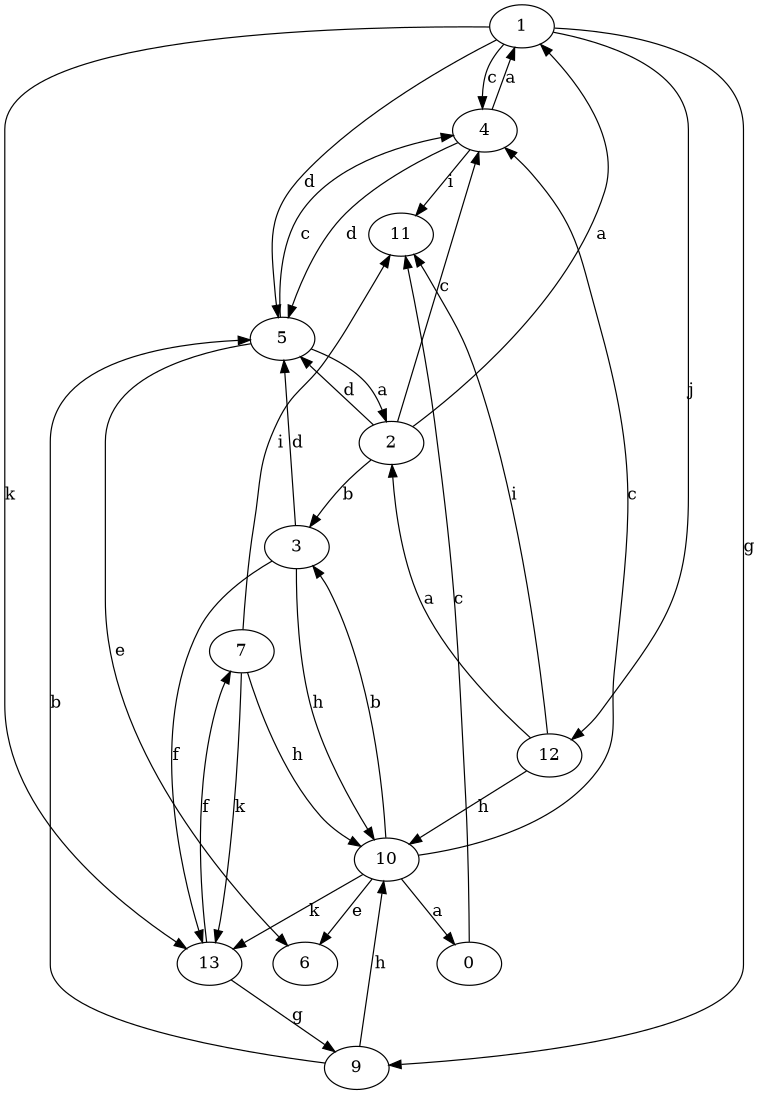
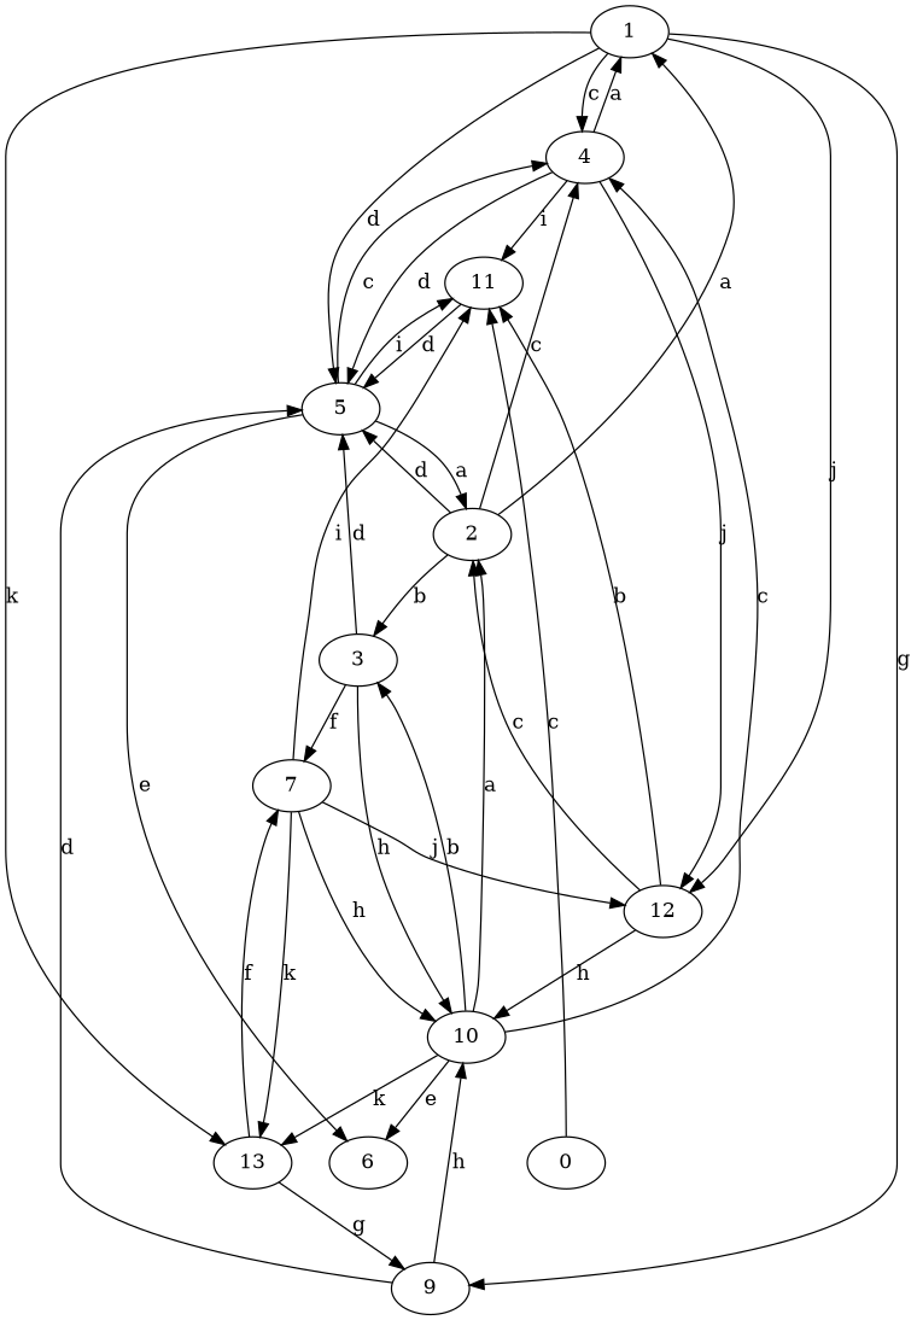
  strict digraph {
    1
    4
    5
    9
    12
    13
    11
    2
    6
    10
    7
    3
    0
    1 -> 4 [label=c]
    1 -> 5 [label=d]
    1 -> 9 [label=g]
    1 -> 12 [label=j]
    1 -> 13 [label=k]
    4 -> 1 [label=a]
    4 -> 5 [label=d]
+   4 -> 12 [label=j]
    4 -> 11 [label=i]
    5 -> 4 [label=c]
+   5 -> 11 [label=i]
    5 -> 2 [label=a]
    5 -> 6 [label=e]
-   9 -> 5 [label=b]
+   9 -> 5 [label=d]
    9 -> 10 [label=h]
-   12 -> 11 [label=i]
-   12 -> 2 [label=a]
+   12 -> 11 [label=b]
+   12 -> 2 [label=c]
    12 -> 10 [label=h]
    13 -> 9 [label=g]
    13 -> 7 [label=f]
+   11 -> 5 [label=d]
    2 -> 1 [label=a]
    2 -> 4 [label=c]
    2 -> 5 [label=d]
    2 -> 3 [label=b]
    10 -> 4 [label=c]
    10 -> 13 [label=k]
-   10 -> 0 [label=a]
+   10 -> 2 [label=a]
    10 -> 6 [label=e]
    10 -> 3 [label=b]
+   7 -> 12 [label=j]
    7 -> 13 [label=k]
    7 -> 11 [label=i]
    7 -> 10 [label=h]
    3 -> 5 [label=d]
    3 -> 10 [label=h]
-   3 -> 13 [label=f]
+   3 -> 7 [label=f]
    0 -> 11 [label=c]
  }
